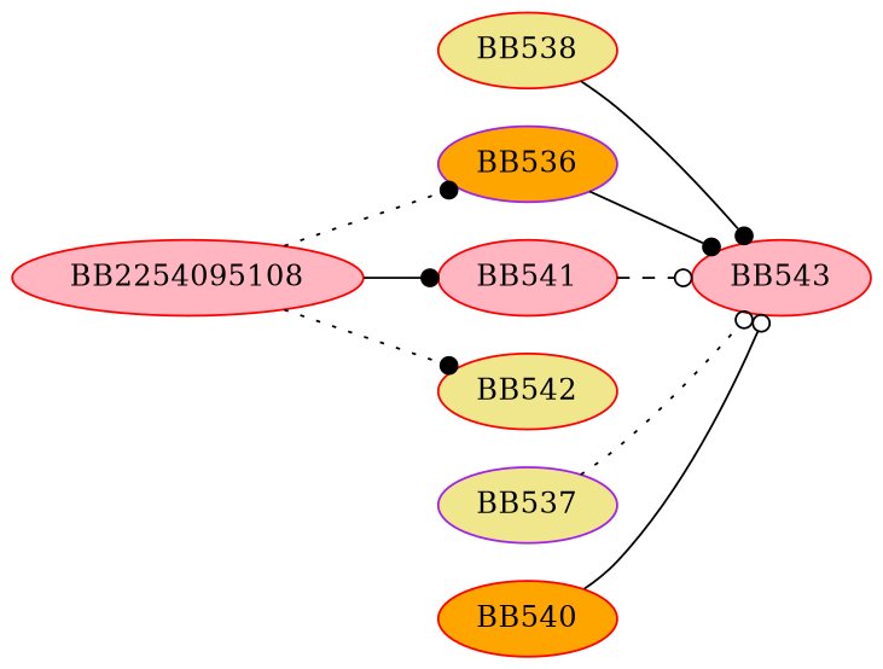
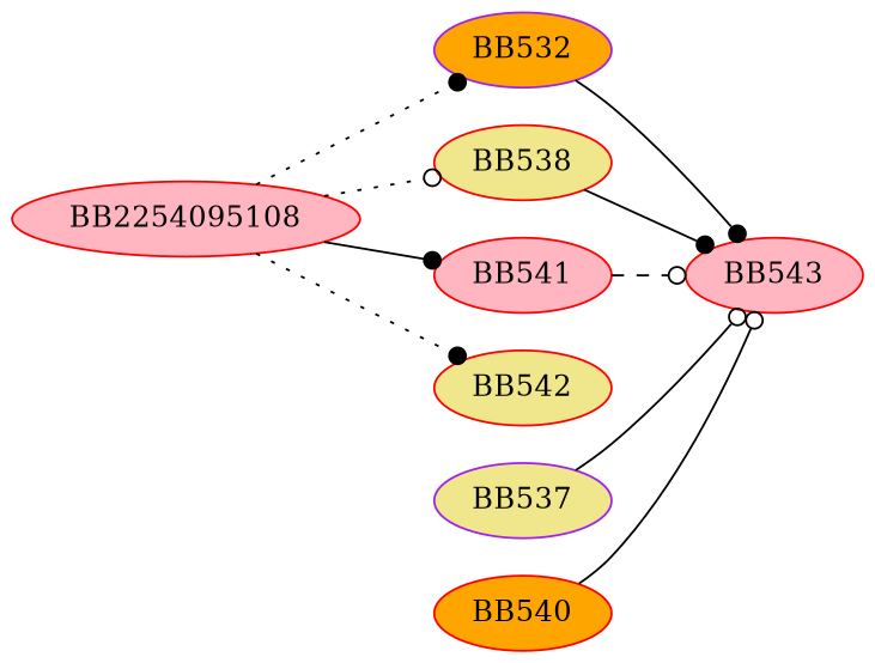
  digraph {
    rankdir=LR
    node [color=red fillcolor=lightpink style=filled]
    edge [arrowhead=dot style=solid]
-   BB536 [color=purple fillcolor=orange]
+   BB536 [color=purple fillcolor=orange label=BB532]
    BB2254095108
    BB538 [fillcolor=khaki]
    BB541
    BB542 [fillcolor=khaki]
    BB543
    BB537 [color=purple fillcolor=khaki]
    BB540 [fillcolor=orange]
    BB536 -> BB543
    BB2254095108 -> BB536 [style=dotted]
+   BB2254095108 -> BB538 [arrowhead=odot style=dotted]
    BB2254095108 -> BB541
    BB2254095108 -> BB542 [style=dotted]
    BB538 -> BB543
    BB541 -> BB543 [arrowhead=odot style=dashed]
-   BB537 -> BB543 [arrowhead=odot style=dotted]
+   BB537 -> BB543 [arrowhead=odot]
    BB540 -> BB543 [arrowhead=odot]
  }
